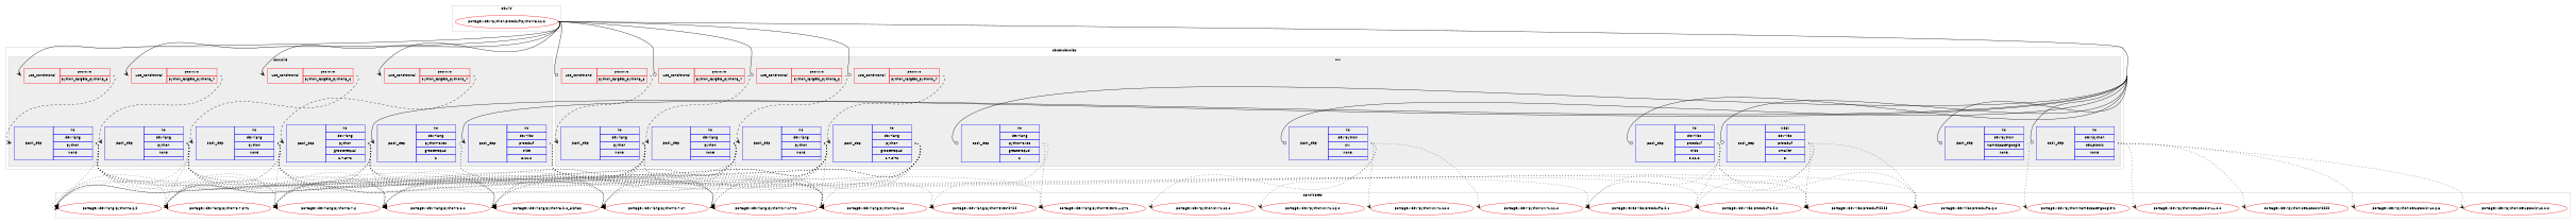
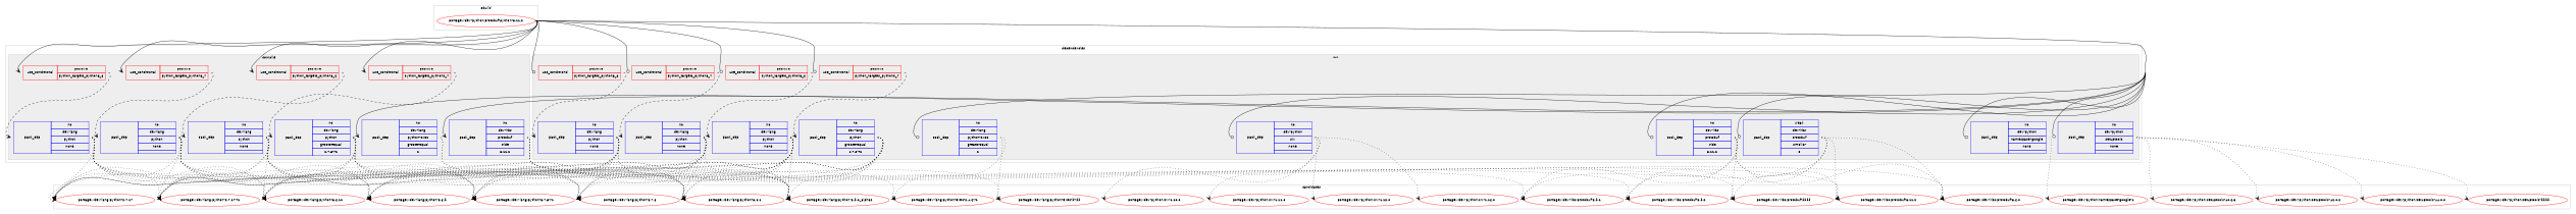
  digraph {
    compound=true
    concentrate=true
    fontname=Helvetica
    fontsize=10
    newrank=true
    rankdir=TB
    ranksep=1.5
    node [color=red fontname=Helvetica fontsize=10]
    edge [arrowhead=vee headport=w style=dotted tailport=e weight=100]
    n1 [label="portage://dev-python/protobuf-python-3.11.2" width=4]
    n2 [color=blue label=<<TABLE BORDER="0" CELLBORDER="1" CELLSPACING="0" CELLPADDING="4" WIDTH="220"><TR><TD ROWSPAN="6" CELLPADDING="30">pack_dep</TD></TR><TR><TD WIDTH="110">no</TD></TR><TR><TD>dev-lang</TD></TR><TR><TD>python</TD></TR><TR><TD>greaterequal</TD></TR><TR><TD>2.7.5-r2</TD></TR></TABLE>> shape=none]
    n3 [label=<<TABLE BORDER="0" CELLBORDER="1" CELLSPACING="0" CELLPADDING="4"><TR><TD ROWSPAN="3" CELLPADDING="10">use_conditional</TD></TR><TR><TD>positive</TD></TR><TR><TD>python_targets_python2_7</TD></TR></TABLE>> shape=none]
    n4 [color=blue label=<<TABLE BORDER="0" CELLBORDER="1" CELLSPACING="0" CELLPADDING="4" WIDTH="220"><TR><TD ROWSPAN="6" CELLPADDING="30">pack_dep</TD></TR><TR><TD WIDTH="110">no</TD></TR><TR><TD>dev-lang</TD></TR><TR><TD>python</TD></TR><TR><TD>none</TD></TR><TR><TD></TD></TR></TABLE>> shape=none]
    n5 [label=<<TABLE BORDER="0" CELLBORDER="1" CELLSPACING="0" CELLPADDING="4"><TR><TD ROWSPAN="3" CELLPADDING="10">use_conditional</TD></TR><TR><TD>positive</TD></TR><TR><TD>python_targets_python3_6</TD></TR></TABLE>> shape=none]
    n6 [color=blue label=<<TABLE BORDER="0" CELLBORDER="1" CELLSPACING="0" CELLPADDING="4" WIDTH="220"><TR><TD ROWSPAN="6" CELLPADDING="30">pack_dep</TD></TR><TR><TD WIDTH="110">no</TD></TR><TR><TD>dev-lang</TD></TR><TR><TD>python</TD></TR><TR><TD>none</TD></TR><TR><TD></TD></TR></TABLE>> shape=none]
    n7 [label=<<TABLE BORDER="0" CELLBORDER="1" CELLSPACING="0" CELLPADDING="4"><TR><TD ROWSPAN="3" CELLPADDING="10">use_conditional</TD></TR><TR><TD>positive</TD></TR><TR><TD>python_targets_python3_7</TD></TR></TABLE>> shape=none]
    n8 [color=blue label=<<TABLE BORDER="0" CELLBORDER="1" CELLSPACING="0" CELLPADDING="4" WIDTH="220"><TR><TD ROWSPAN="6" CELLPADDING="30">pack_dep</TD></TR><TR><TD WIDTH="110">no</TD></TR><TR><TD>dev-lang</TD></TR><TR><TD>python</TD></TR><TR><TD>none</TD></TR><TR><TD></TD></TR></TABLE>> shape=none]
    n9 [label=<<TABLE BORDER="0" CELLBORDER="1" CELLSPACING="0" CELLPADDING="4"><TR><TD ROWSPAN="3" CELLPADDING="10">use_conditional</TD></TR><TR><TD>positive</TD></TR><TR><TD>python_targets_python3_8</TD></TR></TABLE>> shape=none]
    n10 [color=blue label=<<TABLE BORDER="0" CELLBORDER="1" CELLSPACING="0" CELLPADDING="4" WIDTH="220"><TR><TD ROWSPAN="6" CELLPADDING="30">pack_dep</TD></TR><TR><TD WIDTH="110">no</TD></TR><TR><TD>dev-lang</TD></TR><TR><TD>python-exec</TD></TR><TR><TD>greaterequal</TD></TR><TR><TD>2</TD></TR></TABLE>> shape=none]
    n11 [color=blue label=<<TABLE BORDER="0" CELLBORDER="1" CELLSPACING="0" CELLPADDING="4" WIDTH="220"><TR><TD ROWSPAN="6" CELLPADDING="30">pack_dep</TD></TR><TR><TD WIDTH="110">no</TD></TR><TR><TD>dev-libs</TD></TR><TR><TD>protobuf</TD></TR><TR><TD>tilde</TD></TR><TR><TD>3.11.2</TD></TR></TABLE>> shape=none]
    n12 [color=blue label=<<TABLE BORDER="0" CELLBORDER="1" CELLSPACING="0" CELLPADDING="4" WIDTH="220"><TR><TD ROWSPAN="6" CELLPADDING="30">pack_dep</TD></TR><TR><TD WIDTH="110">no</TD></TR><TR><TD>dev-lang</TD></TR><TR><TD>python</TD></TR><TR><TD>greaterequal</TD></TR><TR><TD>2.7.5-r2</TD></TR></TABLE>> shape=none]
    n13 [label=<<TABLE BORDER="0" CELLBORDER="1" CELLSPACING="0" CELLPADDING="4"><TR><TD ROWSPAN="3" CELLPADDING="10">use_conditional</TD></TR><TR><TD>positive</TD></TR><TR><TD>python_targets_python2_7</TD></TR></TABLE>> shape=none]
    n14 [color=blue label=<<TABLE BORDER="0" CELLBORDER="1" CELLSPACING="0" CELLPADDING="4" WIDTH="220"><TR><TD ROWSPAN="6" CELLPADDING="30">pack_dep</TD></TR><TR><TD WIDTH="110">no</TD></TR><TR><TD>dev-lang</TD></TR><TR><TD>python</TD></TR><TR><TD>none</TD></TR><TR><TD></TD></TR></TABLE>> shape=none]
    n15 [label=<<TABLE BORDER="0" CELLBORDER="1" CELLSPACING="0" CELLPADDING="4"><TR><TD ROWSPAN="3" CELLPADDING="10">use_conditional</TD></TR><TR><TD>positive</TD></TR><TR><TD>python_targets_python3_6</TD></TR></TABLE>> shape=none]
    n16 [color=blue label=<<TABLE BORDER="0" CELLBORDER="1" CELLSPACING="0" CELLPADDING="4" WIDTH="220"><TR><TD ROWSPAN="6" CELLPADDING="30">pack_dep</TD></TR><TR><TD WIDTH="110">no</TD></TR><TR><TD>dev-lang</TD></TR><TR><TD>python</TD></TR><TR><TD>none</TD></TR><TR><TD></TD></TR></TABLE>> shape=none]
    n17 [label=<<TABLE BORDER="0" CELLBORDER="1" CELLSPACING="0" CELLPADDING="4"><TR><TD ROWSPAN="3" CELLPADDING="10">use_conditional</TD></TR><TR><TD>positive</TD></TR><TR><TD>python_targets_python3_7</TD></TR></TABLE>> shape=none]
    n18 [color=blue label=<<TABLE BORDER="0" CELLBORDER="1" CELLSPACING="0" CELLPADDING="4" WIDTH="220"><TR><TD ROWSPAN="6" CELLPADDING="30">pack_dep</TD></TR><TR><TD WIDTH="110">no</TD></TR><TR><TD>dev-lang</TD></TR><TR><TD>python</TD></TR><TR><TD>none</TD></TR><TR><TD></TD></TR></TABLE>> shape=none]
    n19 [label=<<TABLE BORDER="0" CELLBORDER="1" CELLSPACING="0" CELLPADDING="4"><TR><TD ROWSPAN="3" CELLPADDING="10">use_conditional</TD></TR><TR><TD>positive</TD></TR><TR><TD>python_targets_python3_8</TD></TR></TABLE>> shape=none]
    n20 [color=blue label=<<TABLE BORDER="0" CELLBORDER="1" CELLSPACING="0" CELLPADDING="4" WIDTH="220"><TR><TD ROWSPAN="6" CELLPADDING="30">pack_dep</TD></TR><TR><TD WIDTH="110">no</TD></TR><TR><TD>dev-python</TD></TR><TR><TD>six</TD></TR><TR><TD>none</TD></TR><TR><TD></TD></TR></TABLE>> shape=none]
    n21 [color=blue label=<<TABLE BORDER="0" CELLBORDER="1" CELLSPACING="0" CELLPADDING="4" WIDTH="220"><TR><TD ROWSPAN="6" CELLPADDING="30">pack_dep</TD></TR><TR><TD WIDTH="110">no</TD></TR><TR><TD>dev-lang</TD></TR><TR><TD>python-exec</TD></TR><TR><TD>greaterequal</TD></TR><TR><TD>2</TD></TR></TABLE>> shape=none]
    n22 [color=blue label=<<TABLE BORDER="0" CELLBORDER="1" CELLSPACING="0" CELLPADDING="4" WIDTH="220"><TR><TD ROWSPAN="6" CELLPADDING="30">pack_dep</TD></TR><TR><TD WIDTH="110">no</TD></TR><TR><TD>dev-libs</TD></TR><TR><TD>protobuf</TD></TR><TR><TD>tilde</TD></TR><TR><TD>3.11.2</TD></TR></TABLE>> shape=none]
    n23 [color=blue label=<<TABLE BORDER="0" CELLBORDER="1" CELLSPACING="0" CELLPADDING="4" WIDTH="220"><TR><TD ROWSPAN="6" CELLPADDING="30">pack_dep</TD></TR><TR><TD WIDTH="110">no</TD></TR><TR><TD>dev-python</TD></TR><TR><TD>namespace-google</TD></TR><TR><TD>none</TD></TR><TR><TD></TD></TR></TABLE>> shape=none]
    n24 [color=blue label=<<TABLE BORDER="0" CELLBORDER="1" CELLSPACING="0" CELLPADDING="4" WIDTH="220"><TR><TD ROWSPAN="6" CELLPADDING="30">pack_dep</TD></TR><TR><TD WIDTH="110">no</TD></TR><TR><TD>dev-python</TD></TR><TR><TD>setuptools</TD></TR><TR><TD>none</TD></TR><TR><TD></TD></TR></TABLE>> shape=none]
    n25 [color=blue label=<<TABLE BORDER="0" CELLBORDER="1" CELLSPACING="0" CELLPADDING="4" WIDTH="220"><TR><TD ROWSPAN="6" CELLPADDING="30">pack_dep</TD></TR><TR><TD WIDTH="110">weak</TD></TR><TR><TD>dev-libs</TD></TR><TR><TD>protobuf</TD></TR><TR><TD>smaller</TD></TR><TR><TD>3</TD></TR></TABLE>> shape=none]
    n26 [label="portage://dev-lang/python-3.9.0_alpha2" width=4]
    n27 [label="portage://dev-lang/python-3.8.1" width=4]
    n28 [label="portage://dev-lang/python-3.7.6" width=4]
    n29 [label="portage://dev-lang/python-3.7.5-r1" width=4]
    n30 [label="portage://dev-lang/python-3.6.9" width=4]
    n31 [label="portage://dev-lang/python-3.6.10" width=4]
    n32 [label="portage://dev-lang/python-2.7.17-r1" width=4]
    n33 [label="portage://dev-lang/python-2.7.17" width=4]
    n34 [label="portage://dev-lang/python-exec-9799" width=4]
    n35 [label="portage://dev-lang/python-exec-2.4.6-r1" width=4]
    n36 [label="portage://dev-libs/protobuf-9999" width=4]
    n37 [label="portage://dev-libs/protobuf-3.9.2" width=4]
-   n38 [label="portage://exec-libs/protobuf-3.9.1" width=4]
+   n38 [label="portage://dev-libs/protobuf-3.9.1" width=4]
    n39 [label="portage://dev-libs/protobuf-3.6.0" width=4]
+   n40 [label="portage://dev-libs/protobuf-3.11.2" width=4]
    n41 [label="portage://dev-python/namespace-google-1" width=4]
    n42 [label="portage://dev-python/setuptools-9999" width=4]
    n43 [label="portage://dev-python/setuptools-44.0.0" width=4]
    n44 [label="portage://dev-python/setuptools-42.0.2" width=4]
    n45 [label="portage://dev-python/setuptools-40.6.3" width=4]
    n46 [label="portage://dev-python/six-1.16.0" width=4]
    n47 [label="portage://dev-python/six-1.12.0" width=4]
    n48 [label="portage://dev-python/six-1.11.0" width=4]
    n49 [label="portage://dev-python/six-1.10.0" width=4]
    subgraph cluster_1 {
      color=gray
      label=<<i>ebuild</i>>
      n1
    }
    subgraph cluster_2 {
      color=gray
      label=<<i>dependencies</i>>
      subgraph cluster_3 {
        color=gray
        fillcolor="#eeeeee"
        label=<<i>compile</i>>
        style=filled
        subgraph sub_4 {
          color=gray
          fillcolor="#eeeeee"
          label=<<i>compile</i>>
          style=filled
          n3
          subgraph sub_5 {
            color=gray
            fillcolor="#eeeeee"
            label=<<i>compile</i>>
            style=filled
            n2
          }
        }
        subgraph sub_6 {
          color=gray
          fillcolor="#eeeeee"
          label=<<i>compile</i>>
          style=filled
          n5
          subgraph sub_7 {
            color=gray
            fillcolor="#eeeeee"
            label=<<i>compile</i>>
            style=filled
            n4
          }
        }
        subgraph sub_8 {
          color=gray
          fillcolor="#eeeeee"
          label=<<i>compile</i>>
          style=filled
          n7
          subgraph sub_9 {
            color=gray
            fillcolor="#eeeeee"
            label=<<i>compile</i>>
            style=filled
            n6
          }
        }
        subgraph sub_10 {
          color=gray
          fillcolor="#eeeeee"
          label=<<i>compile</i>>
          style=filled
          n9
          subgraph sub_11 {
            color=gray
            fillcolor="#eeeeee"
            label=<<i>compile</i>>
            style=filled
            n8
          }
        }
        subgraph sub_12 {
          color=gray
          fillcolor="#eeeeee"
          label=<<i>compile</i>>
          style=filled
          n10
        }
        subgraph sub_13 {
          color=gray
          fillcolor="#eeeeee"
          label=<<i>compile</i>>
          style=filled
          n11
        }
      }
      subgraph cluster_14 {
        color=gray
        fillcolor="#eeeeee"
        label=<<i>compile and run</i>>
        style=filled
      }
      subgraph cluster_15 {
        color=gray
        fillcolor="#eeeeee"
        label=<<i>run</i>>
        style=filled
        subgraph sub_16 {
          color=gray
          fillcolor="#eeeeee"
          label=<<i>run</i>>
          style=filled
          n13
          subgraph sub_17 {
            color=gray
            fillcolor="#eeeeee"
            label=<<i>run</i>>
            style=filled
            n12
          }
        }
        subgraph sub_18 {
          color=gray
          fillcolor="#eeeeee"
          label=<<i>run</i>>
          style=filled
          n15
          subgraph sub_19 {
            color=gray
            fillcolor="#eeeeee"
            label=<<i>run</i>>
            style=filled
            n14
          }
        }
        subgraph sub_20 {
          color=gray
          fillcolor="#eeeeee"
          label=<<i>run</i>>
          style=filled
          n17
          subgraph sub_21 {
            color=gray
            fillcolor="#eeeeee"
            label=<<i>run</i>>
            style=filled
            n16
          }
        }
        subgraph sub_22 {
          color=gray
          fillcolor="#eeeeee"
          label=<<i>run</i>>
          style=filled
          n19
          subgraph sub_23 {
            color=gray
            fillcolor="#eeeeee"
            label=<<i>run</i>>
            style=filled
            n18
          }
        }
        subgraph sub_24 {
          color=gray
          fillcolor="#eeeeee"
          label=<<i>run</i>>
          style=filled
          n20
        }
        subgraph sub_25 {
          color=gray
          fillcolor="#eeeeee"
          label=<<i>run</i>>
          style=filled
          n21
        }
        subgraph sub_26 {
          color=gray
          fillcolor="#eeeeee"
          label=<<i>run</i>>
          style=filled
          n22
        }
        subgraph sub_27 {
          color=gray
          fillcolor="#eeeeee"
          label=<<i>run</i>>
          style=filled
          n23
        }
        subgraph sub_28 {
          color=gray
          fillcolor="#eeeeee"
          label=<<i>run</i>>
          style=filled
          n24
        }
        subgraph sub_29 {
          color=gray
          fillcolor="#eeeeee"
          label=<<i>run</i>>
          style=filled
          n25
        }
      }
    }
    subgraph cluster_30 {
      color=gray
      label=<<i>candidates</i>>
      rank=same
      subgraph sub_31 {
        color=black
        label=<<i>candidates</i>>
        nodesep=1
        rank=same
        n26
        n27
        n28
        n29
        n30
        n31
        n32
        n33
      }
      subgraph sub_32 {
        color=black
        label=<<i>candidates</i>>
        nodesep=1
        rank=same
        n26
        n27
        n28
        n29
        n30
        n31
        n32
        n33
      }
      subgraph sub_33 {
        color=black
        label=<<i>candidates</i>>
        nodesep=1
        rank=same
        n26
        n27
        n28
        n29
        n30
        n31
        n32
        n33
      }
      subgraph sub_34 {
        color=black
        label=<<i>candidates</i>>
        nodesep=1
        rank=same
        n26
        n27
        n28
        n29
        n30
        n31
        n32
        n33
      }
      subgraph sub_35 {
        color=black
        label=<<i>candidates</i>>
        nodesep=1
        rank=same
        n34
        n35
      }
      subgraph sub_36 {
        color=black
        label=<<i>candidates</i>>
        nodesep=1
        rank=same
        n36
        n37
        n38
        n39
+       n40
      }
      subgraph sub_37 {
        color=black
        label=<<i>candidates</i>>
        nodesep=1
        rank=same
        n26
        n27
        n28
        n29
        n30
        n31
        n32
        n33
      }
      subgraph sub_38 {
        color=black
        label=<<i>candidates</i>>
        nodesep=1
        rank=same
        n26
        n27
        n28
        n29
        n30
        n31
        n32
        n33
      }
      subgraph sub_39 {
        color=black
        label=<<i>candidates</i>>
        nodesep=1
        rank=same
        n26
        n27
        n28
        n29
        n30
        n31
        n32
        n33
      }
      subgraph sub_40 {
        color=black
        label=<<i>candidates</i>>
        nodesep=1
        rank=same
        n26
        n27
        n28
        n29
        n30
        n31
        n32
        n33
      }
      subgraph sub_41 {
        color=black
        label=<<i>candidates</i>>
        nodesep=1
        rank=same
        n34
        n35
      }
      subgraph sub_42 {
        color=black
        label=<<i>candidates</i>>
        nodesep=1
        rank=same
        n36
        n37
        n38
        n39
+       n40
      }
      subgraph sub_43 {
        color=black
        label=<<i>candidates</i>>
        nodesep=1
        rank=same
        n41
      }
      subgraph sub_44 {
        color=black
        label=<<i>candidates</i>>
        nodesep=1
        rank=same
        n42
        n43
        n44
        n45
      }
      subgraph sub_45 {
        color=black
        label=<<i>candidates</i>>
        nodesep=1
        rank=same
        n46
        n47
        n48
        n49
      }
      subgraph sub_46 {
        color=black
        label=<<i>candidates</i>>
        nodesep=1
        rank=same
        n36
        n37
        n38
        n39
+       n40
      }
    }
    n1 -> n3 [style=solid weight=20]
    n1 -> n5 [style=solid weight=20]
    n1 -> n7 [style=solid weight=20]
    n1 -> n9 [style=solid weight=20]
    n1 -> n10 [style=solid weight=20]
    n1 -> n11 [style=solid weight=20]
    n1 -> n13 [arrowhead=odot style=solid weight=20]
    n1 -> n15 [arrowhead=odot style=solid weight=20]
    n1 -> n17 [arrowhead=odot style=solid weight=20]
    n1 -> n19 [arrowhead=odot style=solid weight=20]
    n1 -> n20 [arrowhead=odot style=solid weight=20]
    n1 -> n21 [arrowhead=odot style=solid weight=20]
    n1 -> n22 [arrowhead=odot style=solid weight=20]
    n1 -> n23 [arrowhead=odot style=solid weight=20]
    n1 -> n24 [arrowhead=odot style=solid weight=20]
    n1 -> n25 [arrowhead=odot style=solid weight=20]
    n2 -> n26
    n2 -> n27
    n2 -> n28
    n2 -> n29
    n2 -> n30
    n2 -> n31
    n2 -> n32
    n2 -> n33
    n3 -> n2 [style=dashed weight=20]
    n4 -> n26
    n4 -> n27
    n4 -> n28
    n4 -> n29
    n4 -> n30
    n4 -> n31
    n4 -> n32
    n4 -> n33
    n5 -> n4 [style=dashed weight=20]
    n6 -> n26
    n6 -> n27
    n6 -> n28
    n6 -> n29
    n6 -> n30
    n6 -> n31
    n6 -> n32
    n6 -> n33
    n7 -> n6 [style=dashed weight=20]
    n8 -> n26
    n8 -> n27
    n8 -> n28
    n8 -> n29
    n8 -> n30
    n8 -> n31
    n8 -> n32
    n8 -> n33
    n9 -> n8 [style=dashed weight=20]
    n10 -> n34
    n10 -> n35
    n11 -> n36
    n11 -> n37
    n11 -> n38
    n11 -> n39
+   n11 -> n40
    n12 -> n26
    n12 -> n27
    n12 -> n28
    n12 -> n29
    n12 -> n30
    n12 -> n31
    n12 -> n32
    n12 -> n33
    n13 -> n12 [style=dashed weight=20]
    n14 -> n26
    n14 -> n27
    n14 -> n28
    n14 -> n29
    n14 -> n30
    n14 -> n31
    n14 -> n32
    n14 -> n33
    n15 -> n14 [style=dashed weight=20]
    n16 -> n26
    n16 -> n27
    n16 -> n28
    n16 -> n29
    n16 -> n30
    n16 -> n31
    n16 -> n32
    n16 -> n33
    n17 -> n16 [style=dashed weight=20]
    n18 -> n26
    n18 -> n27
    n18 -> n28
    n18 -> n29
    n18 -> n30
    n18 -> n31
    n18 -> n32
    n18 -> n33
    n19 -> n18 [style=dashed weight=20]
    n20 -> n46
    n20 -> n47
    n20 -> n48
    n20 -> n49
    n21 -> n34
    n21 -> n35
    n22 -> n36
    n22 -> n37
    n22 -> n38
    n22 -> n39
+   n22 -> n40
    n23 -> n41
    n24 -> n42
    n24 -> n43
    n24 -> n44
    n24 -> n45
    n25 -> n36
    n25 -> n37
    n25 -> n38
    n25 -> n39
+   n25 -> n40
  }
